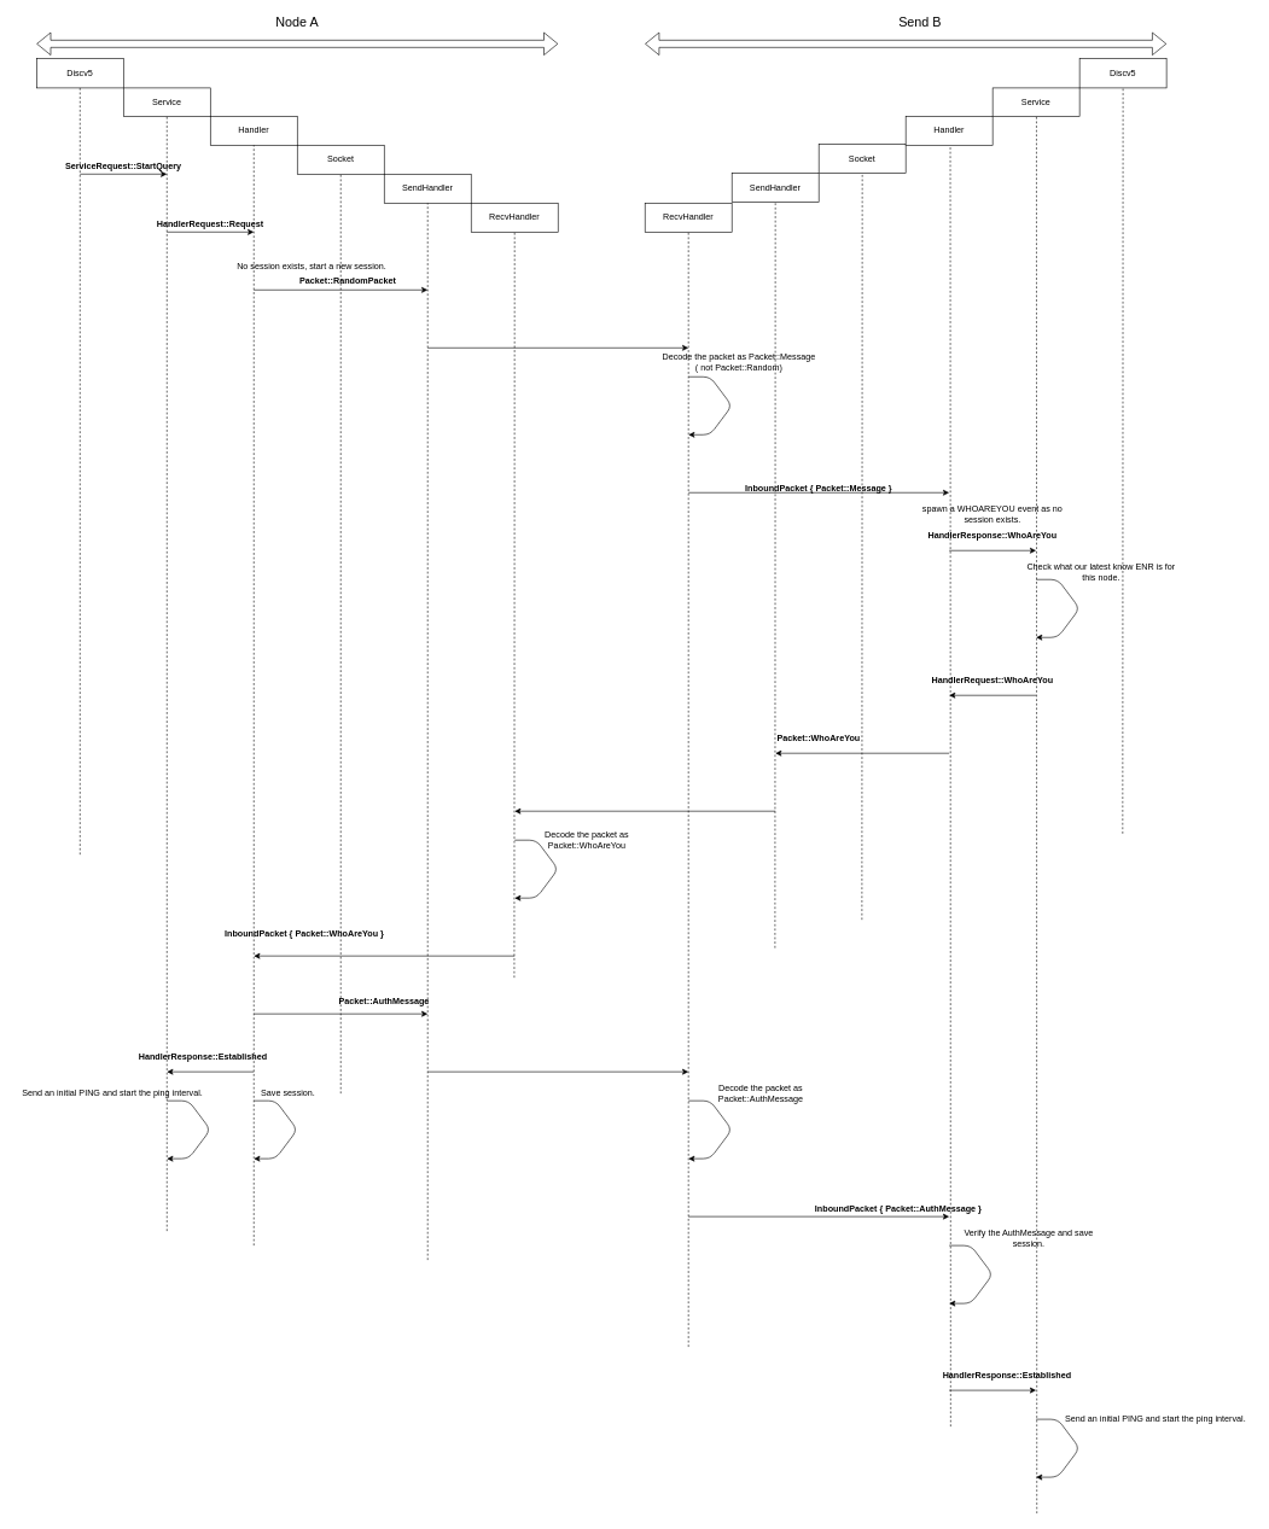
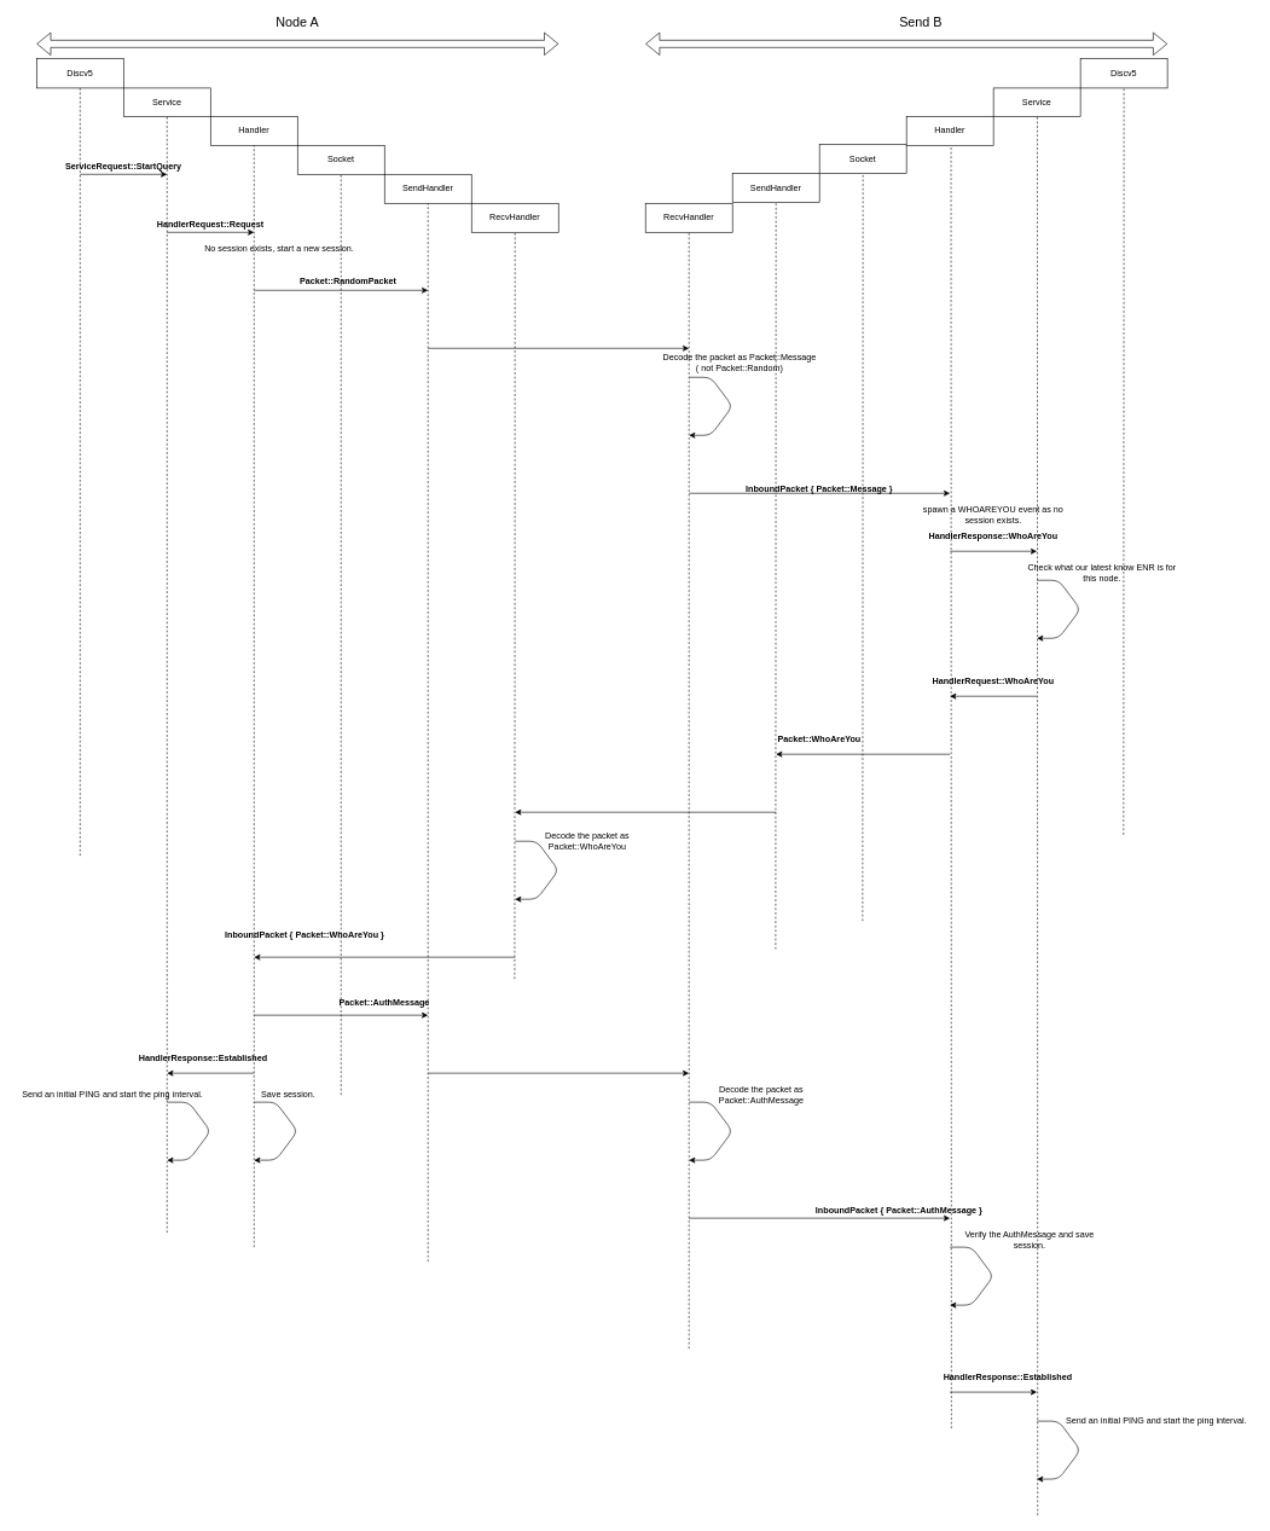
  <mxCell id="0" />
  <mxCell id="1" parent="0" />
  <mxCell id="2" value="Node A" style="text;html=1;strokeColor=none;fillColor=none;align=center;verticalAlign=middle;whiteSpace=wrap;rounded=0;fontSize=18;" vertex="1" parent="1"><mxGeometry x="370" y="20" width="80" height="20" as="geometry" /></mxCell>
  <mxCell id="3" value="" style="shape=flexArrow;endArrow=classic;startArrow=classic;html=1;fontSize=18;" edge="1" parent="1"><mxGeometry width="50" height="50" relative="1" as="geometry"><mxPoint y="60" as="sourcePoint" x="50" /><mxPoint x="770" y="60" as="targetPoint" /></mxGeometry></mxCell>
  <mxCell id="4" value="Discv5" style="rounded=0;whiteSpace=wrap;html=1;" vertex="1" parent="1"><mxGeometry y="80" width="120" height="41" as="geometry" x="50" /></mxCell>
  <mxCell id="5" value="Service" style="rounded=0;whiteSpace=wrap;html=1;" vertex="1" parent="1"><mxGeometry x="170" y="121" width="120" height="39" as="geometry" /></mxCell>
  <mxCell id="6" value="Handler" style="rounded=0;whiteSpace=wrap;html=1;" vertex="1" parent="1"><mxGeometry x="290" y="160" width="120" height="40" as="geometry" /></mxCell>
  <mxCell id="7" value="Socket" style="rounded=0;whiteSpace=wrap;html=1;" vertex="1" parent="1"><mxGeometry x="410" y="200" width="120" height="40" as="geometry" /></mxCell>
  <mxCell id="8" value="SendHandler" style="rounded=0;whiteSpace=wrap;html=1;" vertex="1" parent="1"><mxGeometry x="530" y="240" width="120" height="40" as="geometry" /></mxCell>
  <mxCell id="9" value="RecvHandler" style="rounded=0;whiteSpace=wrap;html=1;" vertex="1" parent="1"><mxGeometry x="650" y="280" width="120" height="40" as="geometry" /></mxCell>
  <mxCell id="10" value="" style="endArrow=classic;html=1;fontSize=18;" edge="1" parent="1"><mxGeometry y="120" width="50" height="50" as="geometry"><mxPoint x="110" y="240" as="sourcePoint" /><mxPoint x="230" y="240" as="targetPoint" /></mxGeometry></mxCell>
  <mxCell id="11" value="ServiceRequest::StartQuery" style="text;html=1;strokeColor=none;fillColor=none;align=center;verticalAlign=middle;whiteSpace=wrap;rounded=0;fontSize=12;fontStyle=1" vertex="1" parent="1"><mxGeometry x="150" y="219" width="40" height="20" as="geometry" /></mxCell>
  <mxCell id="12" value="" style="endArrow=classic;html=1;fontSize=18;" edge="1" parent="1"><mxGeometry x="10" y="130" width="50" height="50" as="geometry"><mxPoint x="230" y="320" as="sourcePoint" /><mxPoint x="350" y="320" as="targetPoint" /></mxGeometry></mxCell>
  <mxCell id="13" value="HandlerRequest::Request" style="text;html=1;strokeColor=none;fillColor=none;align=center;verticalAlign=middle;whiteSpace=wrap;rounded=0;fontSize=12;fontStyle=1" vertex="1" parent="1"><mxGeometry x="270" y="300" width="40" height="20" as="geometry" /></mxCell>
  <mxCell id="14" value="" style="endArrow=none;dashed=1;html=1;fontSize=12;entryX=0.5;entryY=1;entryDx=0;entryDy=0;" edge="1" parent="1" target="4"><mxGeometry width="50" height="50" relative="1" as="geometry"><mxPoint x="110" y="1180" as="sourcePoint" /><mxPoint x="130" y="190" as="targetPoint" /></mxGeometry></mxCell>
  <mxCell id="15" value="" style="endArrow=none;dashed=1;html=1;fontSize=12;entryX=0.5;entryY=1;entryDx=0;entryDy=0;" edge="1" parent="1" target="5"><mxGeometry width="50" height="50" relative="1" as="geometry"><mxPoint x="230" y="1700" as="sourcePoint" /><mxPoint x="120" y="131" as="targetPoint" /></mxGeometry></mxCell>
  <mxCell id="16" value="" style="endArrow=none;dashed=1;html=1;fontSize=12;entryX=0.5;entryY=1;entryDx=0;entryDy=0;" edge="1" parent="1" target="6"><mxGeometry width="50" height="50" relative="1" as="geometry"><mxPoint x="350" y="1720" as="sourcePoint" /><mxPoint x="349.5" y="210" as="targetPoint" /></mxGeometry></mxCell>
  <mxCell id="17" value="" style="endArrow=none;dashed=1;html=1;fontSize=12;entryX=0.5;entryY=1;entryDx=0;entryDy=0;" edge="1" parent="1"><mxGeometry width="50" height="50" relative="1" as="geometry"><mxPoint x="470" y="1510" as="sourcePoint" /><mxPoint x="470" y="239" as="targetPoint" /></mxGeometry></mxCell>
  <mxCell id="18" value="" style="endArrow=none;dashed=1;html=1;fontSize=12;" edge="1" parent="1"><mxGeometry width="50" height="50" relative="1" as="geometry"><mxPoint x="590" y="1740" as="sourcePoint" /><mxPoint x="590" y="280" as="targetPoint" /></mxGeometry></mxCell>
  <mxCell id="19" value="" style="endArrow=none;dashed=1;html=1;fontSize=12;" edge="1" parent="1"><mxGeometry width="50" height="50" relative="1" as="geometry"><mxPoint x="709.5" y="1350" as="sourcePoint" /><mxPoint x="710" y="320" as="targetPoint" /></mxGeometry></mxCell>
  <mxCell id="20" value="" style="endArrow=classic;html=1;fontSize=18;" edge="1" parent="1"><mxGeometry x="20" y="140" width="50" height="50" as="geometry"><mxPoint x="350" y="400" as="sourcePoint" /><mxPoint x="590" y="400" as="targetPoint" /></mxGeometry></mxCell>
- <mxCell id="21" value="No session exists, start a new session." style="text;html=1;strokeColor=none;fillColor=none;align=center;verticalAlign=middle;whiteSpace=wrap;rounded=0;fontSize=12;" vertex="1" parent="1"><mxGeometry x="320" y="357" width="220" height="20" as="geometry" /></mxCell>
+ <mxCell id="21" value="No session exists, start a new session." style="text;html=1;strokeColor=none;fillColor=none;align=center;verticalAlign=middle;whiteSpace=wrap;rounded=0;fontSize=12;" vertex="1" parent="1"><mxGeometry x="275" y="332" width="220" height="20" as="geometry" /></mxCell>
  <mxCell id="22" value="Packet::RandomPacket" style="text;html=1;strokeColor=none;fillColor=none;align=center;verticalAlign=middle;whiteSpace=wrap;rounded=0;fontSize=12;fontStyle=1" vertex="1" parent="1"><mxGeometry x="370" y="377" width="220" height="20" as="geometry" /></mxCell>
  <mxCell id="23" value="RecvHandler" style="rounded=0;whiteSpace=wrap;html=1;" vertex="1" parent="1"><mxGeometry x="890" y="280" width="120" height="40" as="geometry" /></mxCell>
  <mxCell id="24" value="SendHandler" style="rounded=0;whiteSpace=wrap;html=1;" vertex="1" parent="1"><mxGeometry x="1010" y="239" width="120" height="40" as="geometry" /></mxCell>
  <mxCell id="25" value="Socket" style="rounded=0;whiteSpace=wrap;html=1;" vertex="1" parent="1"><mxGeometry x="1130" y="199" width="120" height="40" as="geometry" /></mxCell>
  <mxCell id="26" value="Handler" style="rounded=0;whiteSpace=wrap;html=1;" vertex="1" parent="1"><mxGeometry x="1250" y="160" width="120" height="40" as="geometry" /></mxCell>
  <mxCell id="27" value="Service" style="rounded=0;whiteSpace=wrap;html=1;" vertex="1" parent="1"><mxGeometry x="1370" y="121" width="120" height="39" as="geometry" /></mxCell>
  <mxCell id="28" value="Discv5" style="rounded=0;whiteSpace=wrap;html=1;" vertex="1" parent="1"><mxGeometry x="1490" y="80" width="120" height="41" as="geometry" /></mxCell>
  <mxCell id="29" value="" style="shape=flexArrow;endArrow=classic;startArrow=classic;html=1;fontSize=18;" edge="1" parent="1"><mxGeometry width="50" height="50" relative="1" as="geometry"><mxPoint x="890" y="60" as="sourcePoint" /><mxPoint x="1610" y="60" as="targetPoint" /></mxGeometry></mxCell>
  <mxCell id="30" value="Send B" style="text;html=1;strokeColor=none;fillColor=none;align=center;verticalAlign=middle;whiteSpace=wrap;rounded=0;fontSize=18;" vertex="1" parent="1"><mxGeometry x="1230" y="20" width="80" height="20" as="geometry" /></mxCell>
  <mxCell id="31" value="" style="endArrow=none;dashed=1;html=1;fontSize=12;" edge="1" parent="1"><mxGeometry width="50" height="50" relative="1" as="geometry"><mxPoint x="950" y="1860" as="sourcePoint" /><mxPoint x="950" y="320" as="targetPoint" /></mxGeometry></mxCell>
  <mxCell id="32" value="" style="endArrow=none;dashed=1;html=1;fontSize=12;" edge="1" parent="1"><mxGeometry width="50" height="50" relative="1" as="geometry"><mxPoint x="1069.5" y="1309" as="sourcePoint" /><mxPoint x="1070" y="279" as="targetPoint" /></mxGeometry></mxCell>
  <mxCell id="33" value="" style="endArrow=none;dashed=1;html=1;fontSize=12;" edge="1" parent="1"><mxGeometry width="50" height="50" relative="1" as="geometry"><mxPoint x="1189.5" y="1270" as="sourcePoint" /><mxPoint x="1190" y="240" as="targetPoint" /></mxGeometry></mxCell>
  <mxCell id="34" value="" style="endArrow=classic;html=1;fontSize=18;" edge="1" parent="1"><mxGeometry x="260" y="220" width="50" height="50" as="geometry"><mxPoint x="590" y="480" as="sourcePoint" /><mxPoint x="950" y="480" as="targetPoint" /></mxGeometry></mxCell>
  <mxCell id="35" value="" style="endArrow=none;dashed=1;html=1;fontSize=12;" edge="1" parent="1"><mxGeometry width="50" height="50" relative="1" as="geometry"><mxPoint x="1312" y="1970" as="sourcePoint" /><mxPoint x="1311.5" y="200" as="targetPoint" /></mxGeometry></mxCell>
  <mxCell id="36" value="" style="endArrow=none;dashed=1;html=1;fontSize=12;" edge="1" parent="1"><mxGeometry width="50" height="50" relative="1" as="geometry"><mxPoint x="1431" y="2090" as="sourcePoint" /><mxPoint x="1430.5" y="160" as="targetPoint" /></mxGeometry></mxCell>
  <mxCell id="37" value="" style="endArrow=none;dashed=1;html=1;fontSize=12;" edge="1" parent="1"><mxGeometry width="50" height="50" relative="1" as="geometry"><mxPoint x="1549.5" y="1151" as="sourcePoint" /><mxPoint x="1550" y="121" as="targetPoint" /></mxGeometry></mxCell>
  <mxCell id="38" value="" style="endArrow=classic;html=1;fontSize=18;" edge="1" parent="1"><mxGeometry x="620" y="420" width="50" height="50" as="geometry"><mxPoint x="950" y="680" as="sourcePoint" /><mxPoint x="1310" y="680" as="targetPoint" /></mxGeometry></mxCell>
  <mxCell id="39" value="" style="endArrow=classic;html=1;fontSize=12;" edge="1" parent="1"><mxGeometry width="50" height="50" relative="1" as="geometry"><mxPoint x="950" y="520" as="sourcePoint" /><mxPoint x="950" y="600" as="targetPoint" /><Array as="points"><mxPoint x="980" y="520" /><mxPoint x="1010" y="560" /><mxPoint x="980" y="600" /></Array></mxGeometry></mxCell>
  <mxCell id="40" value="Decode the packet as Packet::Message ( not Packet::Random)" style="text;html=1;strokeColor=none;fillColor=none;align=center;verticalAlign=middle;whiteSpace=wrap;rounded=0;fontSize=12;" vertex="1" parent="1"><mxGeometry x="910" y="490" width="220" height="20" as="geometry" /></mxCell>
  <mxCell id="41" value="InboundPacket { Packet::Message }" style="text;html=1;strokeColor=none;fillColor=none;align=center;verticalAlign=middle;whiteSpace=wrap;rounded=0;fontSize=12;fontStyle=1" vertex="1" parent="1"><mxGeometry x="1020" y="665" width="220" height="20" as="geometry" /></mxCell>
  <mxCell id="42" value="" style="endArrow=classic;html=1;fontSize=12;" edge="1" parent="1"><mxGeometry width="50" height="50" relative="1" as="geometry"><mxPoint x="1430" y="800" as="sourcePoint" /><mxPoint x="1430" y="880" as="targetPoint" /><Array as="points"><mxPoint x="1460" y="800" /><mxPoint x="1490" y="840" /><mxPoint x="1460" y="880" /></Array></mxGeometry></mxCell>
  <mxCell id="43" value="" style="endArrow=classic;html=1;fontSize=18;" edge="1" parent="1"><mxGeometry x="980" y="500" width="50" height="50" as="geometry"><mxPoint x="1310" y="760" as="sourcePoint" /><mxPoint x="1430" y="760" as="targetPoint" /></mxGeometry></mxCell>
  <mxCell id="44" value="HandlerResponse::WhoAreYou" style="text;html=1;strokeColor=none;fillColor=none;align=center;verticalAlign=middle;whiteSpace=wrap;rounded=0;fontSize=12;fontStyle=1" vertex="1" parent="1"><mxGeometry x="1260" y="730" width="220" height="20" as="geometry" /></mxCell>
  <mxCell id="45" value="spawn a WHOAREYOU event as no session exists." style="text;html=1;strokeColor=none;fillColor=none;align=center;verticalAlign=middle;whiteSpace=wrap;rounded=0;fontSize=12;" vertex="1" parent="1"><mxGeometry x="1260" y="700" width="220" height="20" as="geometry" /></mxCell>
  <mxCell id="46" value="Check what our latest know ENR is for this node." style="text;html=1;strokeColor=none;fillColor=none;align=center;verticalAlign=middle;whiteSpace=wrap;rounded=0;fontSize=12;" vertex="1" parent="1"><mxGeometry x="1410" y="780" width="220" height="20" as="geometry" /></mxCell>
  <mxCell id="47" value="" style="endArrow=classic;html=1;fontSize=18;" edge="1" parent="1"><mxGeometry x="990" y="510" width="50" height="50" as="geometry"><mxPoint x="1430" y="960" as="sourcePoint" /><mxPoint x="1310" y="960" as="targetPoint" /></mxGeometry></mxCell>
  <mxCell id="48" value="HandlerRequest::WhoAreYou" style="text;html=1;strokeColor=none;fillColor=none;align=center;verticalAlign=middle;whiteSpace=wrap;rounded=0;fontSize=12;fontStyle=1" vertex="1" parent="1"><mxGeometry x="1260" y="930" width="220" height="20" as="geometry" /></mxCell>
  <mxCell id="49" value="" style="endArrow=classic;html=1;fontSize=18;" edge="1" parent="1"><mxGeometry x="1000" y="520" width="50" height="50" as="geometry"><mxPoint x="1310" y="1040" as="sourcePoint" /><mxPoint x="1070" y="1040" as="targetPoint" /></mxGeometry></mxCell>
  <mxCell id="50" value="Packet::WhoAreYou" style="text;html=1;strokeColor=none;fillColor=none;align=center;verticalAlign=middle;whiteSpace=wrap;rounded=0;fontSize=12;fontStyle=1" vertex="1" parent="1"><mxGeometry x="1020" y="1010" width="220" height="20" as="geometry" /></mxCell>
  <mxCell id="51" value="" style="endArrow=classic;html=1;fontSize=18;" edge="1" parent="1"><mxGeometry x="1010" y="530" width="50" height="50" as="geometry"><mxPoint x="1070" y="1120" as="sourcePoint" /><mxPoint x="710" y="1120" as="targetPoint" /></mxGeometry></mxCell>
  <mxCell id="52" value="Decode the packet as Packet::WhoAreYou" style="text;html=1;strokeColor=none;fillColor=none;align=center;verticalAlign=middle;whiteSpace=wrap;rounded=0;fontSize=12;" vertex="1" parent="1"><mxGeometry x="700" y="1150" width="220" height="20" as="geometry" /></mxCell>
  <mxCell id="53" value="" style="endArrow=classic;html=1;fontSize=12;" edge="1" parent="1"><mxGeometry width="50" height="50" relative="1" as="geometry"><mxPoint x="710" y="1160" as="sourcePoint" /><mxPoint x="710" y="1240" as="targetPoint" /><Array as="points"><mxPoint x="740" y="1160" /><mxPoint x="770" y="1200" /><mxPoint x="740" y="1240" /></Array></mxGeometry></mxCell>
  <mxCell id="54" value="" style="endArrow=classic;html=1;fontSize=18;" edge="1" parent="1"><mxGeometry x="1020" y="540" width="50" height="50" as="geometry"><mxPoint x="710" y="1320" as="sourcePoint" /><mxPoint x="350" y="1320" as="targetPoint" /></mxGeometry></mxCell>
  <mxCell id="55" value="InboundPacket { Packet::WhoAreYou }" style="text;html=1;strokeColor=none;fillColor=none;align=center;verticalAlign=middle;whiteSpace=wrap;rounded=0;fontSize=12;fontStyle=1" vertex="1" parent="1"><mxGeometry x="300" y="1280" width="240" height="20" as="geometry" /></mxCell>
  <mxCell id="56" value="" style="endArrow=classic;html=1;fontSize=18;" edge="1" parent="1"><mxGeometry x="1030" y="550" width="50" height="50" as="geometry"><mxPoint x="350" y="1400" as="sourcePoint" /><mxPoint x="590" y="1400" as="targetPoint" /></mxGeometry></mxCell>
  <mxCell id="57" value="Packet::AuthMessage" style="text;html=1;strokeColor=none;fillColor=none;align=center;verticalAlign=middle;whiteSpace=wrap;rounded=0;fontSize=12;fontStyle=1" vertex="1" parent="1"><mxGeometry x="410" y="1373" width="240" height="20" as="geometry" /></mxCell>
  <mxCell id="58" value="" style="endArrow=classic;html=1;fontSize=18;" edge="1" parent="1"><mxGeometry x="1270" y="630" width="50" height="50" as="geometry"><mxPoint x="590" y="1480" as="sourcePoint" /><mxPoint x="950" y="1480" as="targetPoint" /></mxGeometry></mxCell>
  <mxCell id="59" value="" style="endArrow=classic;html=1;fontSize=12;" edge="1" parent="1"><mxGeometry width="50" height="50" relative="1" as="geometry"><mxPoint x="950" y="1520" as="sourcePoint" /><mxPoint x="950" y="1600" as="targetPoint" /><Array as="points"><mxPoint x="980" y="1520" /><mxPoint x="1010" y="1560" /><mxPoint x="980" y="1600" /></Array></mxGeometry></mxCell>
  <mxCell id="60" value="Decode the packet as Packet::AuthMessage" style="text;html=1;strokeColor=none;fillColor=none;align=center;verticalAlign=middle;whiteSpace=wrap;rounded=0;fontSize=12;" vertex="1" parent="1"><mxGeometry x="940" y="1500" width="220" height="20" as="geometry" /></mxCell>
  <mxCell id="61" value="" style="endArrow=classic;html=1;fontSize=18;" edge="1" parent="1"><mxGeometry x="1630" y="830" width="50" height="50" as="geometry"><mxPoint x="950" y="1680" as="sourcePoint" /><mxPoint x="1310" y="1680" as="targetPoint" /></mxGeometry></mxCell>
  <mxCell id="62" value="InboundPacket { Packet::AuthMessage }" style="text;html=1;strokeColor=none;fillColor=none;align=center;verticalAlign=middle;whiteSpace=wrap;rounded=0;fontSize=12;fontStyle=1" vertex="1" parent="1"><mxGeometry x="1120" y="1660" width="240" height="20" as="geometry" /></mxCell>
  <mxCell id="63" value="" style="endArrow=classic;html=1;fontSize=12;" edge="1" parent="1"><mxGeometry width="50" height="50" relative="1" as="geometry"><mxPoint x="1310" y="1720" as="sourcePoint" /><mxPoint x="1310" y="1800" as="targetPoint" /><Array as="points"><mxPoint x="1340" y="1720" /><mxPoint x="1370" y="1760" /><mxPoint x="1340" y="1800" /></Array></mxGeometry></mxCell>
  <mxCell id="64" value="Verify the AuthMessage and save session." style="text;html=1;strokeColor=none;fillColor=none;align=center;verticalAlign=middle;whiteSpace=wrap;rounded=0;fontSize=12;" vertex="1" parent="1"><mxGeometry x="1310" y="1700" width="220" height="20" as="geometry" /></mxCell>
  <mxCell id="65" value="" style="endArrow=classic;html=1;fontSize=18;" edge="1" parent="1"><mxGeometry x="1990" y="1070" width="50" height="50" as="geometry"><mxPoint x="1310" y="1920" as="sourcePoint" /><mxPoint x="1430" y="1920" as="targetPoint" /></mxGeometry></mxCell>
  <mxCell id="66" value="HandlerResponse::Established" style="text;html=1;strokeColor=none;fillColor=none;align=center;verticalAlign=middle;whiteSpace=wrap;rounded=0;fontSize=12;fontStyle=1" vertex="1" parent="1"><mxGeometry x="1270" y="1890" width="240" height="20" as="geometry" /></mxCell>
  <mxCell id="67" value="Send an initial PING and start the ping interval." style="text;html=1;strokeColor=none;fillColor=none;align=center;verticalAlign=middle;whiteSpace=wrap;rounded=0;fontSize=12;" vertex="1" parent="1"><mxGeometry x="1460" y="1950" width="270" height="20" as="geometry" /></mxCell>
  <mxCell id="68" value="" style="endArrow=classic;html=1;fontSize=12;" edge="1" parent="1"><mxGeometry width="50" height="50" relative="1" as="geometry"><mxPoint x="1430" y="1960" as="sourcePoint" /><mxPoint x="1430" y="2040" as="targetPoint" /><Array as="points"><mxPoint x="1460" y="1960" /><mxPoint x="1490" y="2000" /><mxPoint x="1460" y="2040" /></Array></mxGeometry></mxCell>
  <mxCell id="69" value="" style="endArrow=classic;html=1;fontSize=18;" edge="1" parent="1"><mxGeometry x="660" y="700" width="50" height="50" as="geometry"><mxPoint x="350" y="1480" as="sourcePoint" /><mxPoint x="230" y="1480" as="targetPoint" /></mxGeometry></mxCell>
  <mxCell id="70" value="HandlerResponse::Established" style="text;html=1;strokeColor=none;fillColor=none;align=center;verticalAlign=middle;whiteSpace=wrap;rounded=0;fontSize=12;fontStyle=1" vertex="1" parent="1"><mxGeometry x="160" y="1450" width="240" height="20" as="geometry" /></mxCell>
  <mxCell id="71" value="" style="endArrow=classic;html=1;fontSize=12;" edge="1" parent="1"><mxGeometry width="50" height="50" relative="1" as="geometry"><mxPoint x="230" y="1520" as="sourcePoint" /><mxPoint x="230" y="1600" as="targetPoint" /><Array as="points"><mxPoint x="260" y="1520" /><mxPoint x="290" y="1560" /><mxPoint x="260" y="1600" /></Array></mxGeometry></mxCell>
  <mxCell id="72" value="Send an initial PING and start the ping interval." style="text;html=1;strokeColor=none;fillColor=none;align=center;verticalAlign=middle;whiteSpace=wrap;rounded=0;fontSize=12;" vertex="1" parent="1"><mxGeometry x="20" y="1500" width="270" height="20" as="geometry" /></mxCell>
  <mxCell id="73" value="" style="endArrow=classic;html=1;fontSize=12;" edge="1" parent="1"><mxGeometry width="50" height="50" relative="1" as="geometry"><mxPoint x="350" y="1520" as="sourcePoint" /><mxPoint x="350" y="1600" as="targetPoint" /><Array as="points"><mxPoint x="380" y="1520" /><mxPoint x="410" y="1560" /><mxPoint x="380" y="1600" /></Array></mxGeometry></mxCell>
  <mxCell id="74" value="Save session." style="text;html=1;strokeColor=none;fillColor=none;align=center;verticalAlign=middle;whiteSpace=wrap;rounded=0;fontSize=12;" vertex="1" parent="1"><mxGeometry x="320" y="1500" width="155" height="20" as="geometry" /></mxCell>
